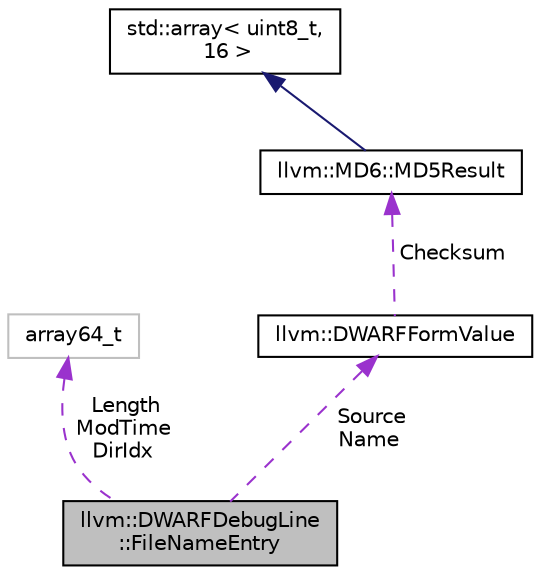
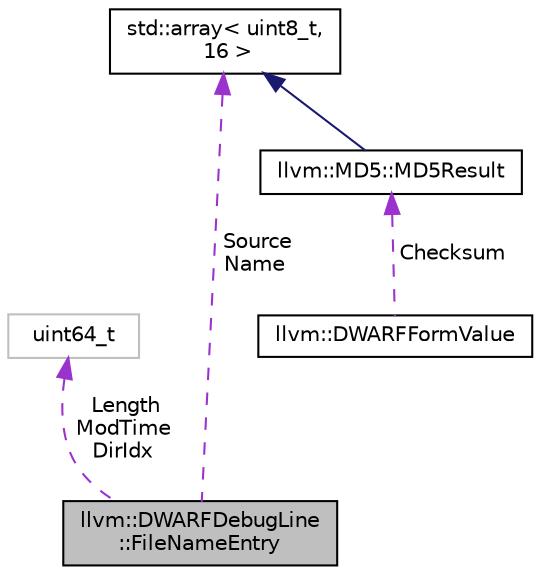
  digraph {
    node [color=black fontname=Helvetica fontsize=10 shape=record]
    edge [color=darkorchid3 dir=back fontname=Helvetica fontsize=10 labelfontname=Helvetica labelfontsize=10 style=dashed]
    n1 [fillcolor=grey75 fontcolor=black height=0.2 label="llvm::DWARFDebugLine\l::FileNameEntry" style=filled width=0.4]
-   n2 [color=grey75 height=0.2 label=array64_t width=0.4]
-   n3 [height=0.2 label="llvm::MD6::MD5Result" width=0.4]
+   n2 [color=grey75 height=0.2 label=uint64_t width=0.4]
+   n3 [height=0.2 label="llvm::MD5::MD5Result" width=0.4]
    n4 [height=0.2 label="llvm::DWARFFormValue" width=0.4]
    n5 [height=0.2 label="std::array\< uint8_t,\l 16 \>" width=0.4]
    n2 -> n1 [label=" Length\nModTime\nDirIdx"]
    n3 -> n4 [label=" Checksum"]
-   n4 -> n1 [label=" Source\nName"]
+   n5 -> n1 [label=" Source\nName"]
    n5 -> n3 [color=midnightblue style=solid]
  }
